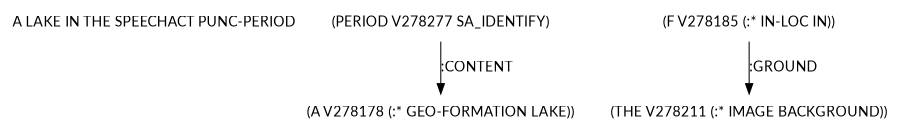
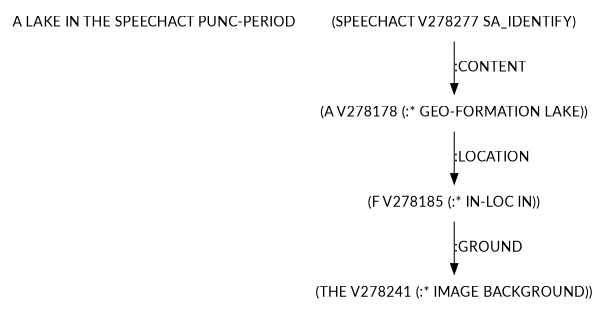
  digraph {
    fontname=Lato
    node [fontname=Lato shape=none]
    edge [fontname=Lato]
    n1 [label="A LAKE IN THE SPEECHACT PUNC-PERIOD"]
-   n2 [label="(PERIOD V278277 SA_IDENTIFY)"]
+   n2 [label="(SPEECHACT V278277 SA_IDENTIFY)"]
    n3 [label="(A V278178 (:* GEO-FORMATION LAKE))"]
    n4 [label="(F V278185 (:* IN-LOC IN))"]
-   n5 [label="(THE V278211 (:* IMAGE BACKGROUND))"]
+   n5 [label="(THE V278241 (:* IMAGE BACKGROUND))"]
    n2 -> n3 [label=":CONTENT"]
+   n3 -> n4 [label=":LOCATION"]
    n4 -> n5 [label=":GROUND"]
  }
